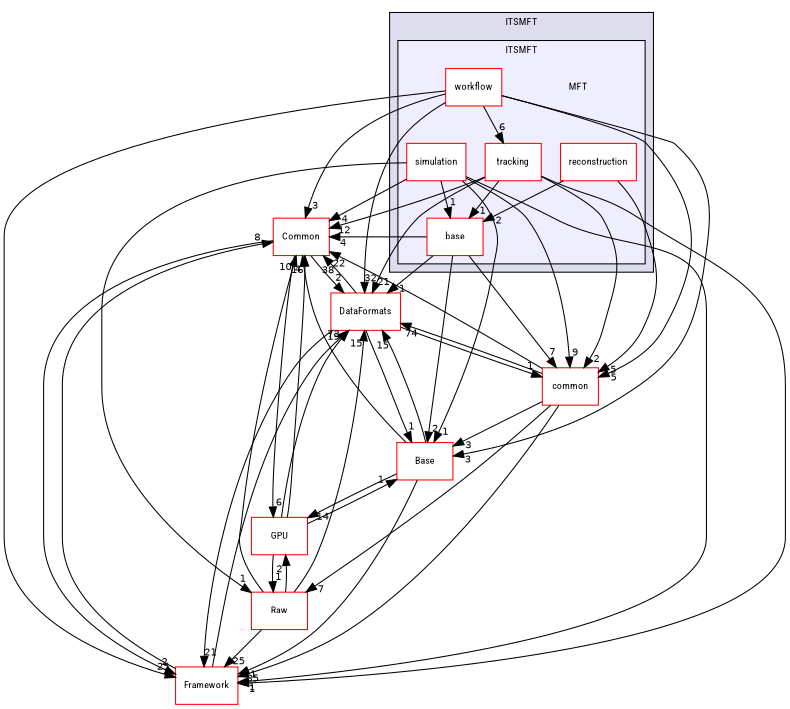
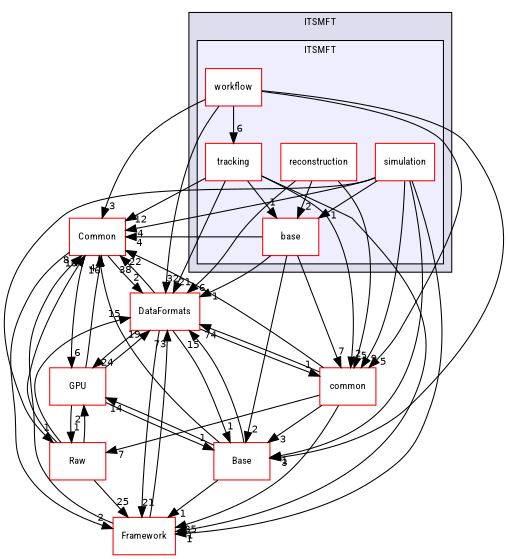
  digraph {
    compound=true
    fontname="Roboto Condensed"
    node [fontname="Roboto Condensed" fontsize=10 shape=box color=red]
    edge [fontname="Roboto Condensed" headlabel=1 labeldistance=1.5 labelfontname=Helvetica labelfontsize=10]
-   n1 [label=MFT shape=plaintext color=""]
    n2 [fillcolor=white label=base style=filled]
    n3 [fillcolor=white label=reconstruction style=filled]
    n4 [fillcolor=white label=simulation style=filled]
    n5 [fillcolor=white label=tracking style=filled]
    n6 [fillcolor=white label=workflow style=filled]
    n7 [label=Common]
    n8 [label=Base]
    n9 [label=common]
    n10 [label=DataFormats]
    n11 [label=Framework]
    n12 [label=Raw]
    n13 [label=GPU]
    subgraph cluster_1 {
      bgcolor="#ddddee"
      fontsize=10
      label=ITSMFT
      pencolor=black
      subgraph cluster_2 {
        bgcolor="#eeeeff"
        fontsize=10
        label=ITSMFT
        pencolor=black
-       n1
        n2
        n3
        n4
        n5
        n6
      }
    }
    n2 -> n7 [headlabel=4]
    n2 -> n8 [headlabel=2]
    n2 -> n9 [headlabel=7]
    n2 -> n10
    n3 -> n2 [headlabel=2]
    n3 -> n9 [headlabel=5]
+   n3 -> n10 [headlabel=6]
    n4 -> n2
    n4 -> n7 [headlabel=4]
    n4 -> n8
    n4 -> n9 [headlabel=9]
    n4 -> n11
    n4 -> n12
    n5 -> n2
    n5 -> n7 [headlabel=12]
    n5 -> n9 [headlabel=2]
    n5 -> n10 [headlabel=21]
    n5 -> n11
    n6 -> n5 [headlabel=6]
    n6 -> n7 [headlabel=3]
    n6 -> n8 [headlabel=3]
    n6 -> n9 [headlabel=5]
    n6 -> n10 [headlabel=32]
-   n6 -> n11 [headlabel=25]
    n7 -> n10 [headlabel=2]
    n7 -> n11 [headlabel=2]
    n7 -> n13 [headlabel=6]
    n8 -> n7 [headlabel=16]
    n8 -> n10 [headlabel=15]
    n8 -> n11
    n8 -> n13 [headlabel=14]
    n9 -> n7 [headlabel=22]
    n9 -> n8 [headlabel=3]
    n9 -> n10 [headlabel=74]
    n9 -> n11 [headlabel=35]
    n9 -> n12 [headlabel=7]
    n10 -> n7 [headlabel=38]
    n10 -> n8
    n10 -> n9
    n10 -> n11 [headlabel=21]
+   n10 -> n13 [headlabel=24]
    n11 -> n7 [headlabel=8]
    n11 -> n10 [headlabel=73]
    n12 -> n7 [headlabel=10]
    n12 -> n10 [headlabel=15]
    n12 -> n11 [headlabel=25]
    n12 -> n13 [headlabel=2]
    n13 -> n7 [headlabel=4]
    n13 -> n8
    n13 -> n10 [headlabel=19]
    n13 -> n12
  }
